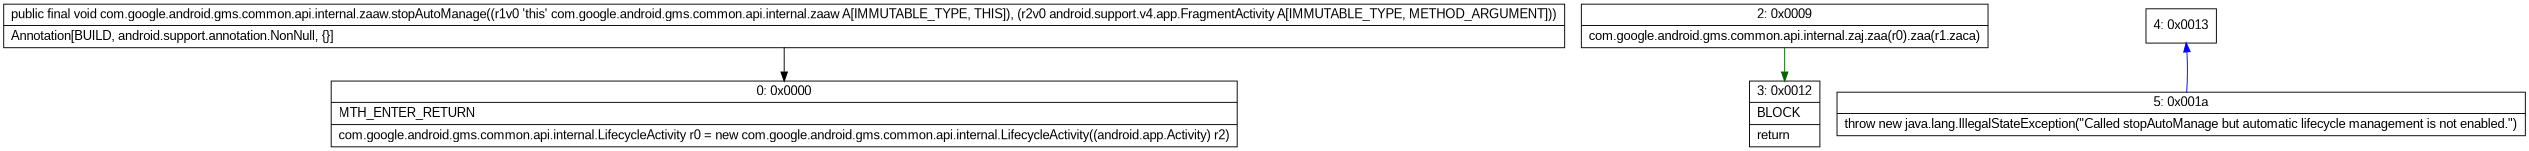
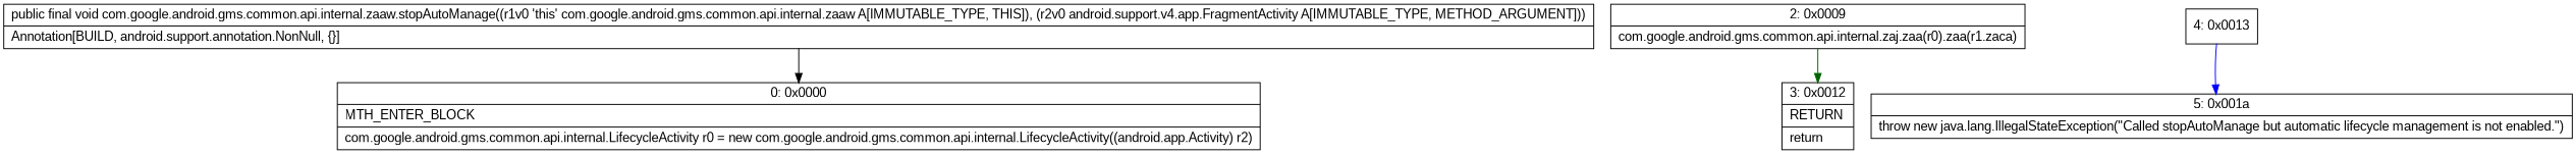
  digraph {
    fontname="Liberation Sans"
    node [fontname="Liberation Sans" shape=record]
    edge [fontname="Liberation Sans"]
-   n1 [label="{0\:\ 0x0000|MTH_ENTER_RETURN\l|com.google.android.gms.common.api.internal.LifecycleActivity r0 = new com.google.android.gms.common.api.internal.LifecycleActivity((android.app.Activity) r2)\l}"]
+   n1 [label="{0\:\ 0x0000|MTH_ENTER_BLOCK\l|com.google.android.gms.common.api.internal.LifecycleActivity r0 = new com.google.android.gms.common.api.internal.LifecycleActivity((android.app.Activity) r2)\l}"]
    n2 [label="{2\:\ 0x0009|com.google.android.gms.common.api.internal.zaj.zaa(r0).zaa(r1.zaca)\l}"]
-   n3 [label="{3\:\ 0x0012|BLOCK\l|return\l}"]
+   n3 [label="{3\:\ 0x0012|RETURN\l|return\l}"]
    n4 [label="{4\:\ 0x0013}"]
    n5 [label="{5\:\ 0x001a|throw new java.lang.IllegalStateException(\"Called stopAutoManage but automatic lifecycle management is not enabled.\")\l}"]
    n6 [label="{public final void com.google.android.gms.common.api.internal.zaaw.stopAutoManage((r1v0 'this' com.google.android.gms.common.api.internal.zaaw A[IMMUTABLE_TYPE, THIS]), (r2v0 android.support.v4.app.FragmentActivity A[IMMUTABLE_TYPE, METHOD_ARGUMENT]))  | Annotation[BUILD, android.support.annotation.NonNull, \{\}]\l}"]
    n2 -> n3 [color=darkgreen]
-   n5 -> n4 [color=blue]
+   n4 -> n5 [color=blue]
    n6 -> n1 [color=black]
  }
